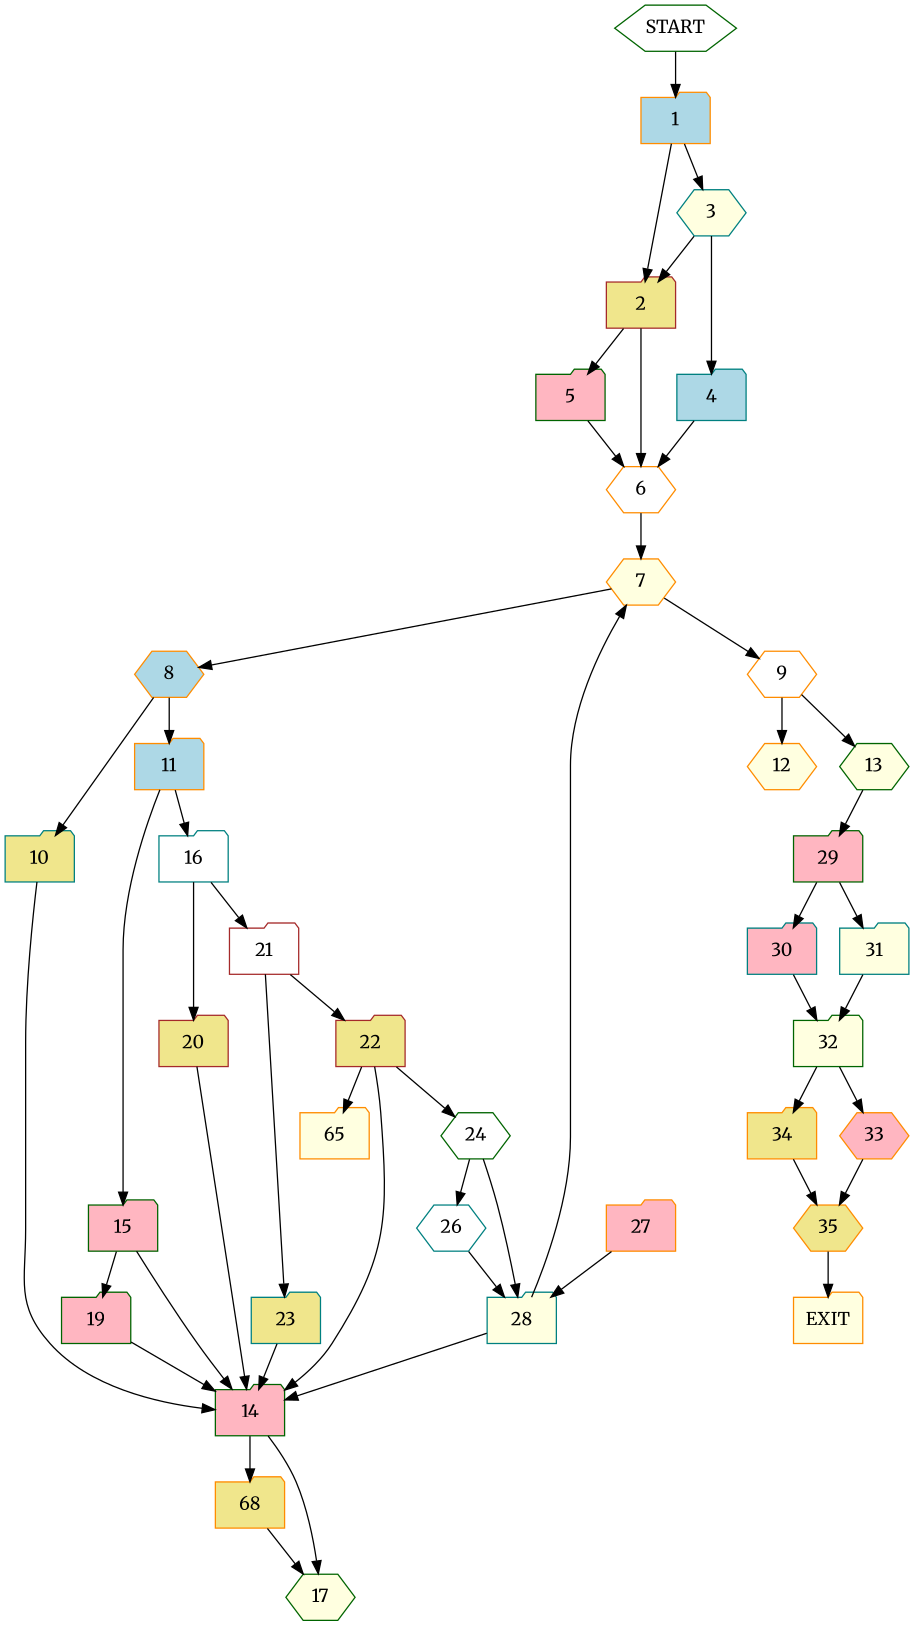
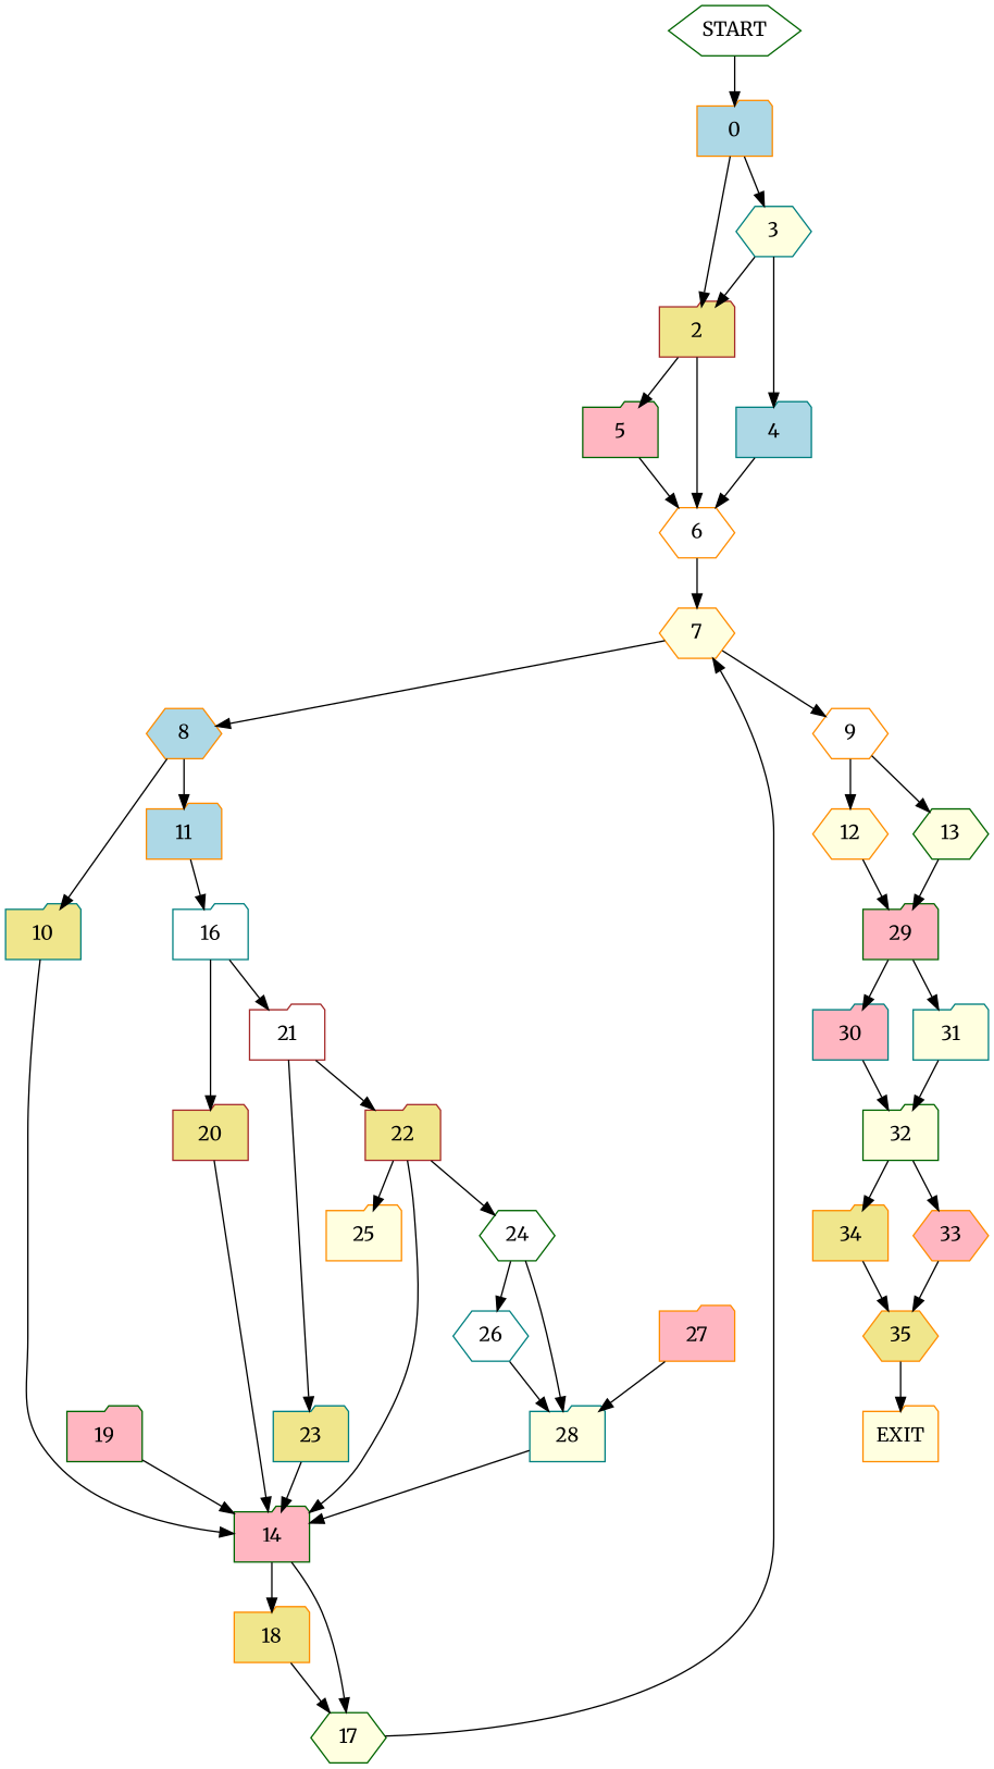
  digraph {
    fontname=Merriweather
    node [color=darkorange fillcolor=lightyellow fontname=Merriweather shape=folder style=filled]
    edge [fontname=Merriweather]
    n1 [color=darkgreen fillcolor=white label=START shape=hexagon]
-   1 [fillcolor=lightblue]
+   1 [fillcolor=lightblue label=0]
    2 [color=brown fillcolor=khaki]
    3 [color=teal shape=hexagon]
    n5 [label=EXIT]
    5 [color=darkgreen fillcolor=lightpink]
    6 [fillcolor=white shape=hexagon]
    4 [color=teal fillcolor=lightblue]
    7 [shape=hexagon]
    8 [fillcolor=lightblue shape=hexagon]
    9 [fillcolor=white shape=hexagon]
    10 [color=teal fillcolor=khaki]
    11 [fillcolor=lightblue]
    12 [shape=hexagon]
    13 [color=darkgreen shape=hexagon]
    14 [color=darkgreen fillcolor=lightpink]
-   15 [color=darkgreen fillcolor=lightpink]
    16 [color=teal fillcolor=white]
    29 [color=darkgreen fillcolor=lightpink]
    17 [color=darkgreen shape=hexagon]
-   18 [fillcolor=khaki label=68]
+   18 [fillcolor=khaki]
    19 [color=darkgreen fillcolor=lightpink]
    20 [color=brown fillcolor=khaki]
    21 [color=brown fillcolor=white]
    30 [color=teal fillcolor=lightpink]
    31 [color=teal]
    22 [color=brown fillcolor=khaki]
    23 [color=teal fillcolor=khaki]
    24 [color=darkgreen fillcolor=white shape=hexagon]
-   25 [label=65]
+   25
    26 [color=teal fillcolor=white shape=hexagon]
    28 [color=teal]
    27 [fillcolor=lightpink]
    32 [color=darkgreen]
    33 [fillcolor=lightpink shape=hexagon]
    34 [fillcolor=khaki]
    35 [fillcolor=khaki shape=hexagon]
    n1 -> 1
    1 -> 2
    1 -> 3
    2 -> 5
    2 -> 6
    3 -> 2
    3 -> 4
    5 -> 6
    6 -> 7
    4 -> 6
    7 -> 8
    7 -> 9
    8 -> 10
    8 -> 11
    9 -> 12
    9 -> 13
    10 -> 14
-   11 -> 15
    11 -> 16
+   12 -> 29
    13 -> 29
    14 -> 17
    14 -> 18
-   15 -> 14
-   15 -> 19
    16 -> 20
    16 -> 21
    29 -> 30
    29 -> 31
-   28 -> 7
+   17 -> 7
    18 -> 17
    19 -> 14
    20 -> 14
    21 -> 22
    21 -> 23
    30 -> 32
    31 -> 32
    22 -> 14
    22 -> 24
    22 -> 25
    23 -> 14
    24 -> 26
    24 -> 28
    26 -> 28
    28 -> 14
    27 -> 28
    32 -> 33
    32 -> 34
    33 -> 35
    34 -> 35
    35 -> n5
  }
